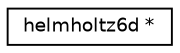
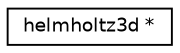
  digraph {
    rankdir=LR
-   n1 [color=black fillcolor=white fontname=Helvetica fontsize=10 height=0.2 label="helmholtz6d *" shape=record style=filled width=0.4]
+   n1 [color=black fillcolor=white fontname=Helvetica fontsize=10 height=0.2 label="helmholtz3d *" shape=record style=filled width=0.4]
  }
